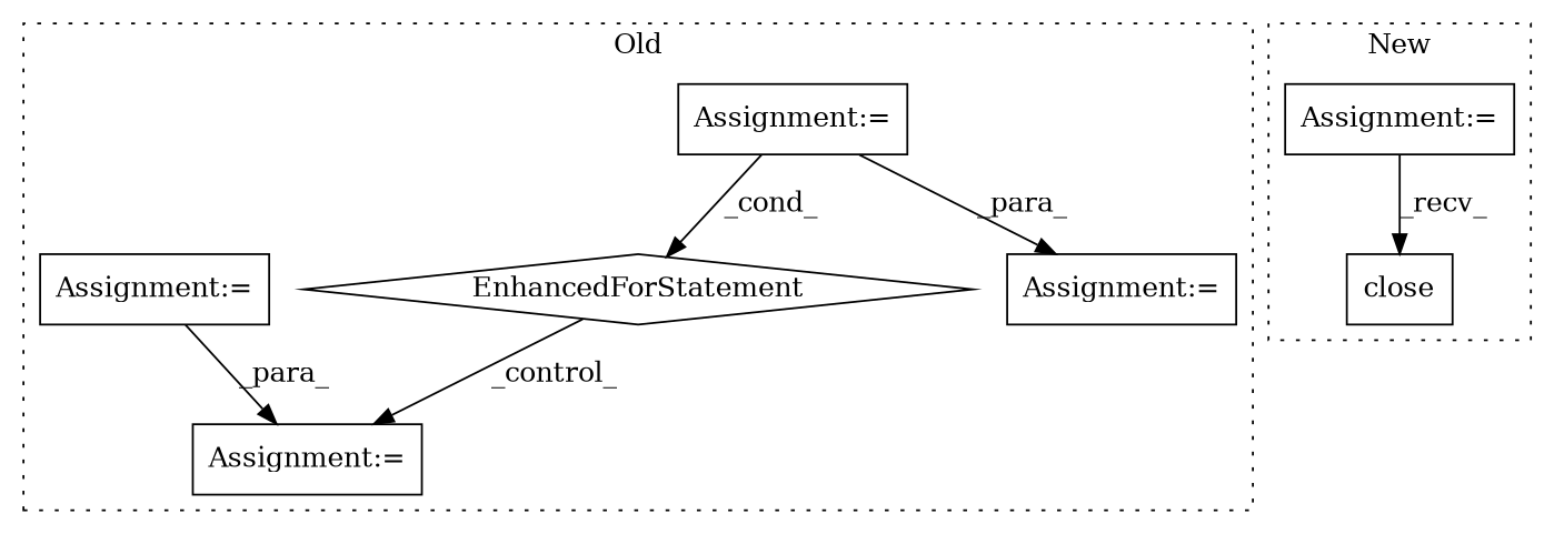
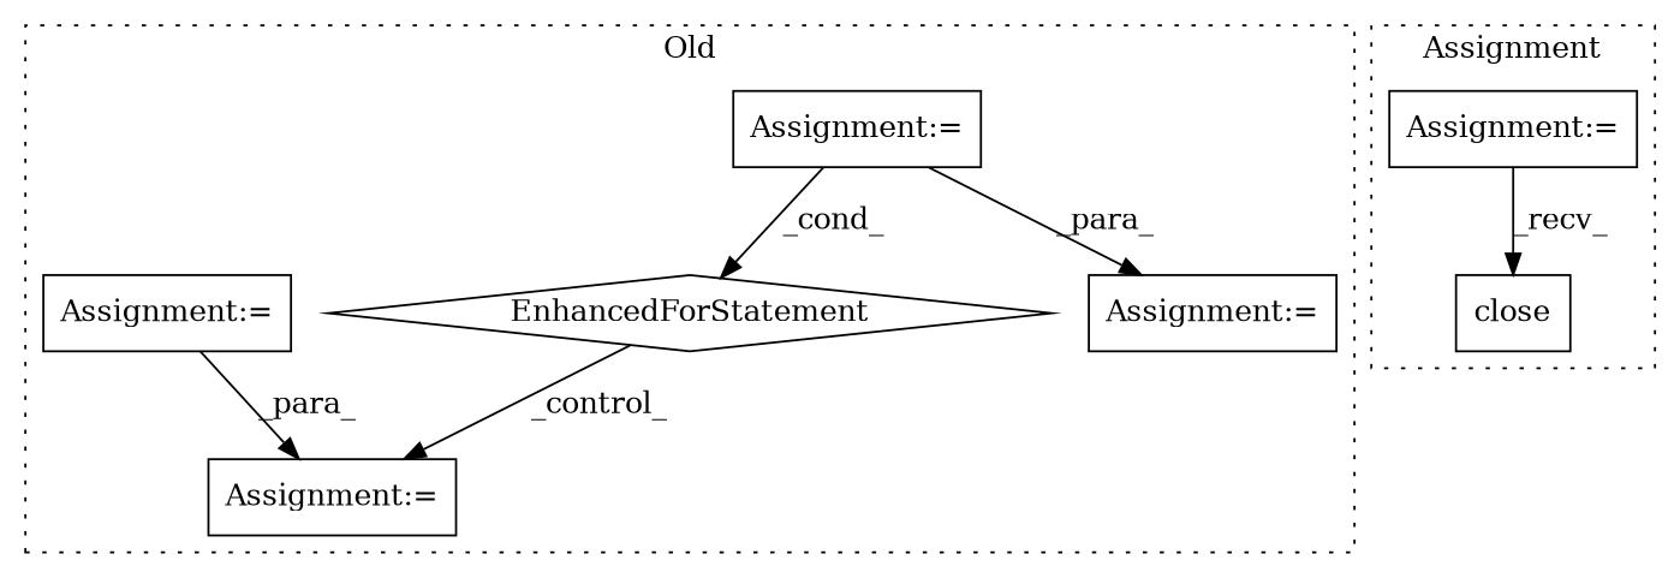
  digraph {
    node [a=7 l=1 shape=box]
    n1 [a=70 l="57,2" label=EnhancedForStatement s="10317,10428" shape=diamond]
    n2 [label="Assignment:=" s=9314]
    n3 [label="Assignment:=" s=9973]
    n4 [l=2 label="Assignment:=" s=10445]
    n5 [label="Assignment:=" s=10307]
    n6 [a=32 l=7 label=close s=11723]
    n7 [label="Assignment:=" s=11633]
    subgraph cluster_1 {
      label=Old
      style=dotted
      n1
      n2
      n3
      n4
      n5
    }
    subgraph cluster_2 {
-     label=New
+     label=Assignment
      style=dotted
      n6
      n7
    }
    n1 -> n4 [label=_control_]
    n2 -> n1 [label=_cond_]
    n2 -> n3 [label=_para_]
    n5 -> n4 [label=_para_]
    n7 -> n6 [label=_recv_]
  }
